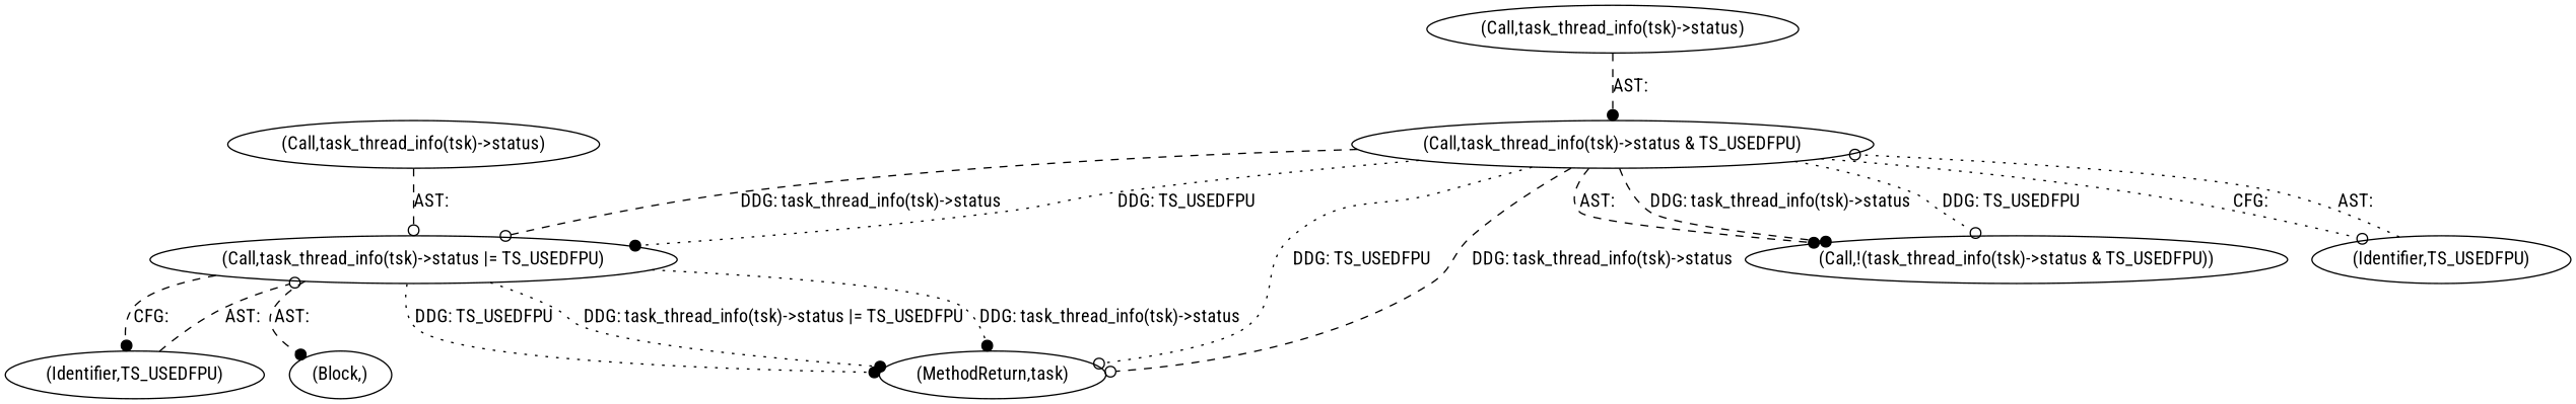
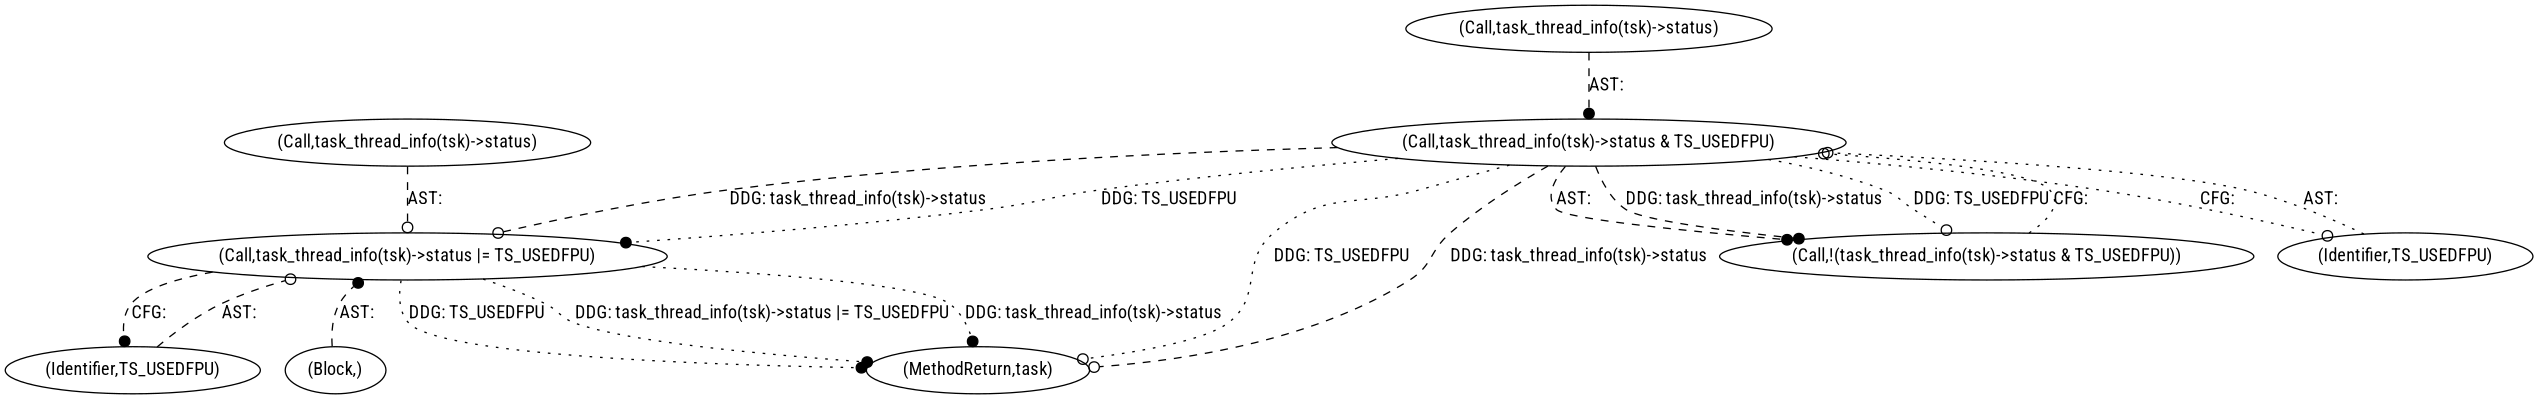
  digraph {
    fontname="Roboto Condensed"
    node [fontname="Roboto Condensed"]
    edge [arrowhead=dot fontname="Roboto Condensed" style=dashed]
    n1 [label="(Call,task_thread_info(tsk)->status |= TS_USEDFPU)"]
    n2 [label="(Identifier,TS_USEDFPU)"]
    n3 [label="(Block,)"]
    n4 [label="(MethodReturn,task)"]
    n5 [label="(Call,task_thread_info(tsk)->status & TS_USEDFPU)"]
    n6 [label="(Call,!(task_thread_info(tsk)->status & TS_USEDFPU))"]
    n7 [label="(Identifier,TS_USEDFPU)"]
    n8 [label="(Call,task_thread_info(tsk)->status)"]
    n9 [label="(Call,task_thread_info(tsk)->status)"]
    n1 -> n2 [label="CFG: "]
-   n1 -> n3 [label="AST: "]
+   n3 -> n1 [label="AST: "]
    n1 -> n4 [label="DDG: TS_USEDFPU" style=dotted]
    n1 -> n4 [label="DDG: task_thread_info(tsk)->status |= TS_USEDFPU" style=dotted]
    n1 -> n4 [label="DDG: task_thread_info(tsk)->status" style=dotted]
    n2 -> n1 [arrowhead=odot label="AST: "]
    n5 -> n1 [arrowhead=odot label="DDG: task_thread_info(tsk)->status"]
    n5 -> n1 [label="DDG: TS_USEDFPU" style=dotted]
    n5 -> n4 [arrowhead=odot label="DDG: TS_USEDFPU" style=dotted]
    n5 -> n4 [arrowhead=odot label="DDG: task_thread_info(tsk)->status"]
    n5 -> n6 [label="AST: "]
    n5 -> n6 [label="DDG: task_thread_info(tsk)->status"]
    n5 -> n6 [arrowhead=odot label="DDG: TS_USEDFPU" style=dotted]
    n5 -> n7 [arrowhead=odot label="CFG: " style=dotted]
+   n6 -> n5 [arrowhead=odot label="CFG: " style=dotted]
    n7 -> n5 [arrowhead=odot label="AST: " style=dotted]
    n8 -> n5 [label="AST: "]
    n9 -> n1 [arrowhead=odot label="AST: "]
  }
